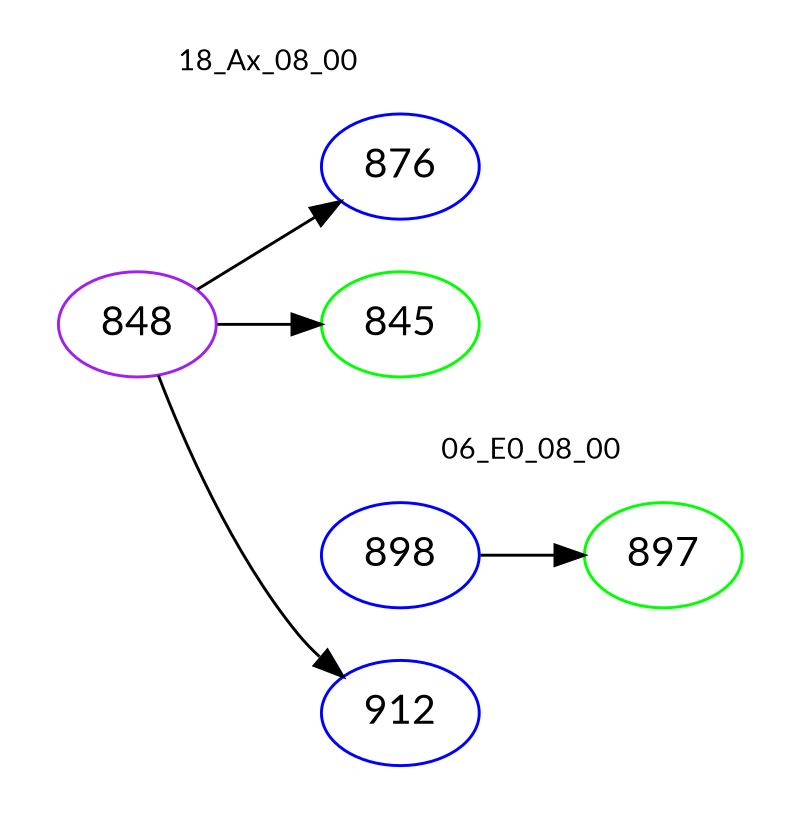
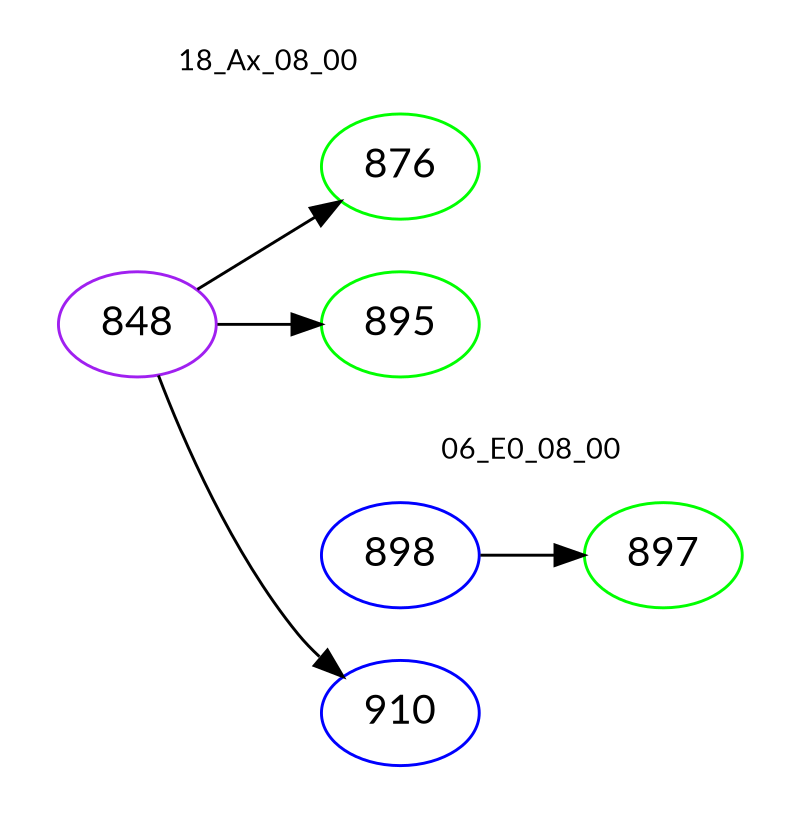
  digraph {
    fontname=Lato
    rankdir=LR
    node [color=blue fontname=Lato]
    edge [color=black fontname=Lato]
    n1 [color=purple label=848]
-   n2 [color=green label=845]
-   n3 [label=876]
+   n2 [color=green label=895]
+   n3 [color=green label=876]
    n4 [label=898]
    n5 [color=green label=897]
-   n6 [label=912]
+   n6 [label=910]
    subgraph cluster_1 {
      color=white
      fontsize=10
      label="18_Ax_08_00"
      n1
      n2
      n3
    }
    subgraph cluster_2 {
      color=white
      fontsize=10
      label="06_E0_08_00"
      n4
      n5
      n6
    }
    n1 -> n2
    n1 -> n3
    n1 -> n6
    n4 -> n5
  }
